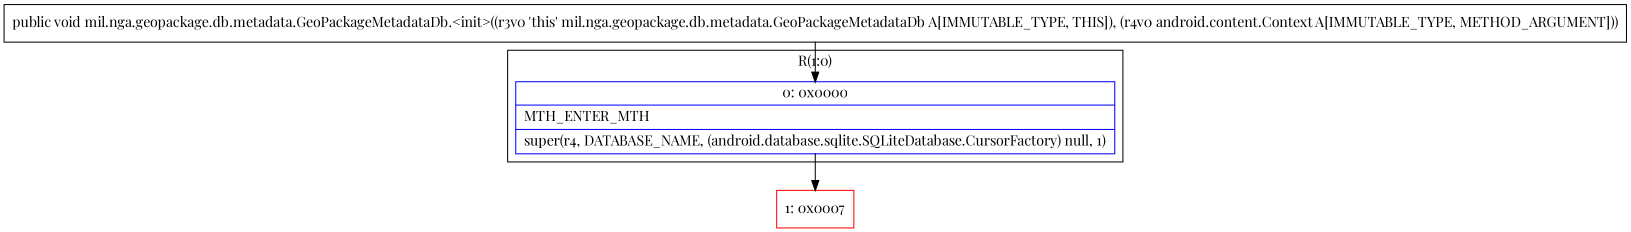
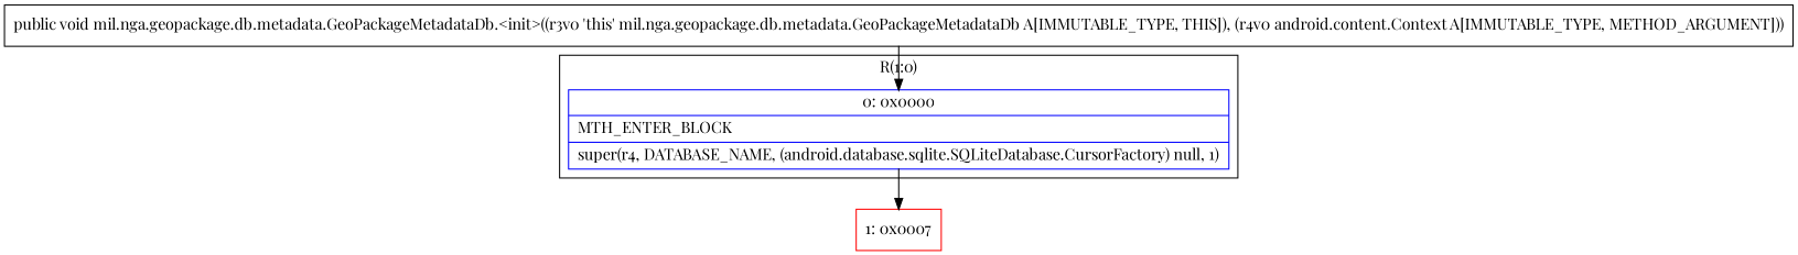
  digraph {
    fontname="Playfair Display"
    node [shape=record fontname="Playfair Display"]
    edge [fontname="Playfair Display"]
-   n1 [color=blue label="{0\:\ 0x0000|MTH_ENTER_MTH\l|super(r4, DATABASE_NAME, (android.database.sqlite.SQLiteDatabase.CursorFactory) null, 1)\l}"]
+   n1 [color=blue label="{0\:\ 0x0000|MTH_ENTER_BLOCK\l|super(r4, DATABASE_NAME, (android.database.sqlite.SQLiteDatabase.CursorFactory) null, 1)\l}"]
    n2 [color=red label="{1\:\ 0x0007}"]
    n3 [label="{public void mil.nga.geopackage.db.metadata.GeoPackageMetadataDb.\<init\>((r3v0 'this' mil.nga.geopackage.db.metadata.GeoPackageMetadataDb A[IMMUTABLE_TYPE, THIS]), (r4v0 android.content.Context A[IMMUTABLE_TYPE, METHOD_ARGUMENT])) }"]
    subgraph cluster_1 {
      label="R(1:0)"
      n1
    }
    n1 -> n2
    n3 -> n1
  }
